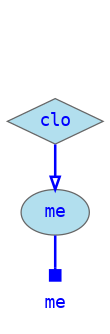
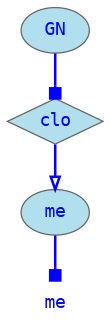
  digraph {
    fontname="DejaVu Sans Mono"
    node [fillcolor=lightblue2 fontcolor=blue color=gray40 fontname="DejaVu Sans Mono" style=filled]
    edge [arrowhead=box color=blue fontcolor=blue minlen=1 style=bold fontname="DejaVu Sans Mono"]
    n1 [height=0.50 label=me shape=plaintext width=0.75 color=blue style=""]
    n2 [height=0.50 label=me shape=ellipse width=0.75]
    n3 [height=0.50 label=clo shape=diamond width=0.75]
+   n4 [arrowhead=doubleoctagon height=0.50 label=GN width=0.75]
    n2 -> n1
    n3 -> n2 [arrowhead=onormal]
+   n4 -> n3 [shape=normal]
  }
